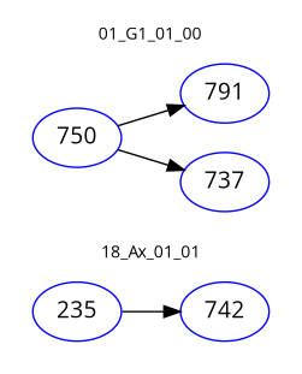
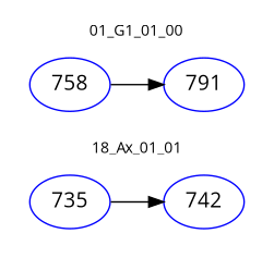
  digraph {
    fontname="Open Sans"
    rankdir=LR
    node [color=blue fontname="Open Sans"]
    edge [color=black fontname="Open Sans"]
-   n1 [label=235]
+   n1 [label=735]
    n2 [label=742]
-   n3 [label=750]
-   n4 [label=737]
+   n3 [label=758]
    n5 [label=791]
    subgraph cluster_1 {
      color=white
      fontsize=10
      label="18_Ax_01_01"
      n1
      n2
    }
    subgraph cluster_2 {
      color=white
      fontsize=10
      label="01_G1_01_00"
      n3
-     n4
      n5
    }
    n1 -> n2
-   n3 -> n4
    n3 -> n5
  }
